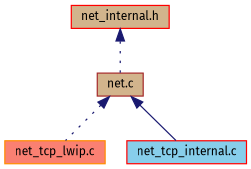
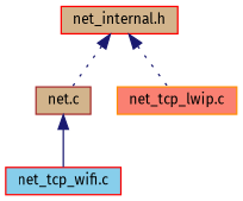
  digraph {
    fontname="Fira Sans"
    node [color=red fillcolor=tan fontname="Fira Sans" fontsize=10 shape=record style=filled]
    edge [color=midnightblue dir=back fontname="Fira Sans" fontsize=10 labelfontname=Helvetica labelfontsize=10 style=dotted]
    n1 [fontcolor=black height=0.2 label="net_internal.h" width=0.4]
    n2 [color=brown height=0.2 label="net.c" width=0.4]
    n3 [color=darkorange fillcolor=salmon height=0.2 label="net_tcp_lwip.c" width=0.4]
-   n4 [fillcolor=skyblue height=0.2 label="net_tcp_internal.c" width=0.4]
+   n4 [fillcolor=skyblue height=0.2 label="net_tcp_wifi.c" width=0.4]
    n1 -> n2
-   n2 -> n3
+   n1 -> n3
    n2 -> n4 [style=solid]
  }
